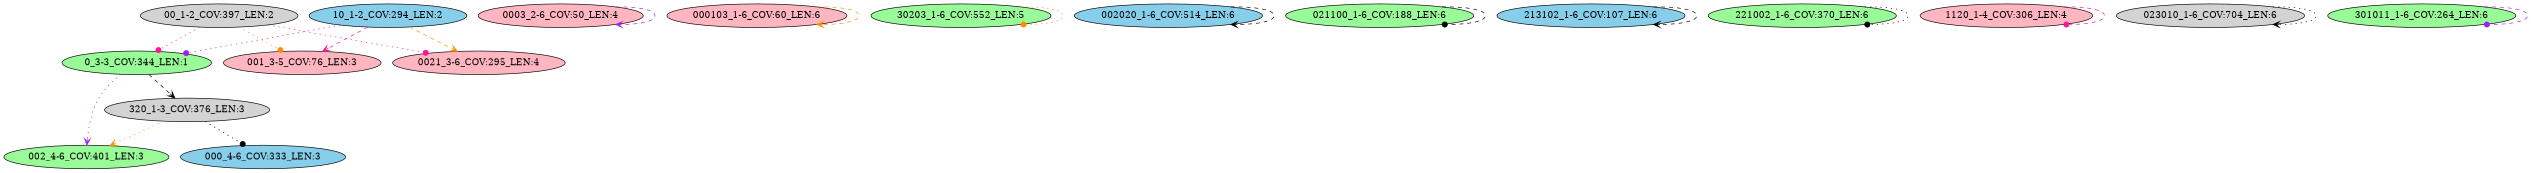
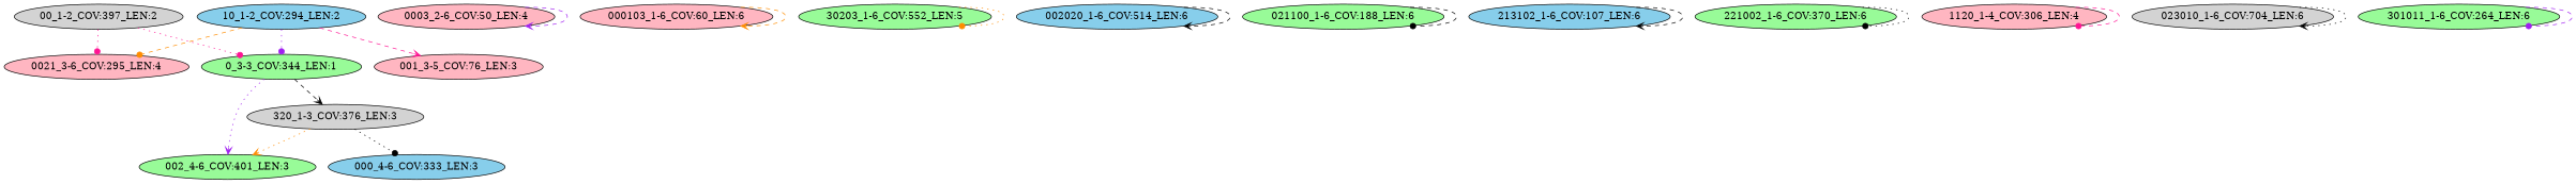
  digraph {
    node [fillcolor=palegreen style=filled]
    edge [arrowhead=dot color=black style=dotted]
    "0_3-3_COV:344_LEN:1"
    "002_4-6_COV:401_LEN:3"
    "320_1-3_COV:376_LEN:3" [fillcolor=lightgrey]
    "000_4-6_COV:333_LEN:3" [fillcolor=skyblue]
    "00_1-2_COV:397_LEN:2" [fillcolor=lightgrey]
    "001_3-5_COV:76_LEN:3" [fillcolor=lightpink]
    "0021_3-6_COV:295_LEN:4" [fillcolor=lightpink]
    "0003_2-6_COV:50_LEN:4" [fillcolor=lightpink]
    "000103_1-6_COV:60_LEN:6" [fillcolor=lightpink]
    "30203_1-6_COV:552_LEN:5"
    "002020_1-6_COV:514_LEN:6" [fillcolor=skyblue]
    "021100_1-6_COV:188_LEN:6"
    "213102_1-6_COV:107_LEN:6" [fillcolor=skyblue]
    "221002_1-6_COV:370_LEN:6"
    "1120_1-4_COV:306_LEN:4" [fillcolor=lightpink]
    "023010_1-6_COV:704_LEN:6" [fillcolor=lightgrey]
    "10_1-2_COV:294_LEN:2" [fillcolor=skyblue]
    "301011_1-6_COV:264_LEN:6"
    "0_3-3_COV:344_LEN:1" -> "002_4-6_COV:401_LEN:3" [arrowhead=vee color=purple]
    "0_3-3_COV:344_LEN:1" -> "320_1-3_COV:376_LEN:3" [arrowhead=vee style=dashed]
    "320_1-3_COV:376_LEN:3" -> "002_4-6_COV:401_LEN:3" [arrowhead=vee color=darkorange]
    "320_1-3_COV:376_LEN:3" -> "000_4-6_COV:333_LEN:3"
    "00_1-2_COV:397_LEN:2" -> "0_3-3_COV:344_LEN:1" [color=deeppink]
-   "00_1-2_COV:397_LEN:2" -> "001_3-5_COV:76_LEN:3" [color=darkorange]
    "00_1-2_COV:397_LEN:2" -> "0021_3-6_COV:295_LEN:4" [color=deeppink]
    "0003_2-6_COV:50_LEN:4" -> "0003_2-6_COV:50_LEN:4" [arrowhead=vee color=purple style=dashed]
    "000103_1-6_COV:60_LEN:6" -> "000103_1-6_COV:60_LEN:6" [arrowhead=vee color=darkorange style=dashed]
    "30203_1-6_COV:552_LEN:5" -> "30203_1-6_COV:552_LEN:5" [color=darkorange]
    "002020_1-6_COV:514_LEN:6" -> "002020_1-6_COV:514_LEN:6" [arrowhead=vee style=dashed]
    "021100_1-6_COV:188_LEN:6" -> "021100_1-6_COV:188_LEN:6" [style=dashed]
    "213102_1-6_COV:107_LEN:6" -> "213102_1-6_COV:107_LEN:6" [arrowhead=vee style=dashed]
    "221002_1-6_COV:370_LEN:6" -> "221002_1-6_COV:370_LEN:6"
    "1120_1-4_COV:306_LEN:4" -> "1120_1-4_COV:306_LEN:4" [color=deeppink style=dashed]
    "023010_1-6_COV:704_LEN:6" -> "023010_1-6_COV:704_LEN:6" [arrowhead=vee]
    "10_1-2_COV:294_LEN:2" -> "0_3-3_COV:344_LEN:1" [color=purple]
    "10_1-2_COV:294_LEN:2" -> "001_3-5_COV:76_LEN:3" [arrowhead=vee color=deeppink style=dashed]
-   "10_1-2_COV:294_LEN:2" -> "0021_3-6_COV:295_LEN:4" [arrowhead=vee color=darkorange style=dashed]
+   "10_1-2_COV:294_LEN:2" -> "0021_3-6_COV:295_LEN:4" [color=darkorange style=dashed]
    "301011_1-6_COV:264_LEN:6" -> "301011_1-6_COV:264_LEN:6" [color=purple style=dashed]
  }
